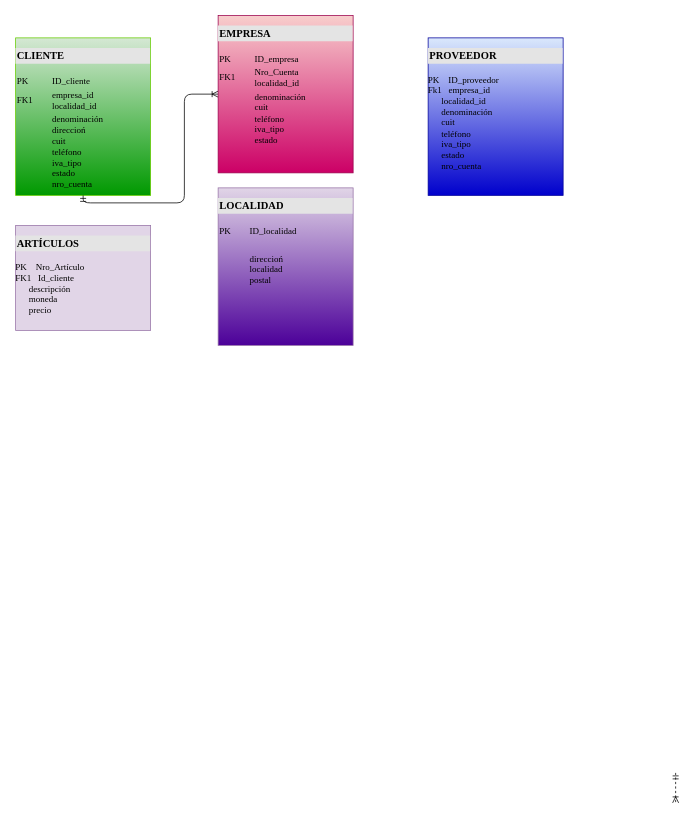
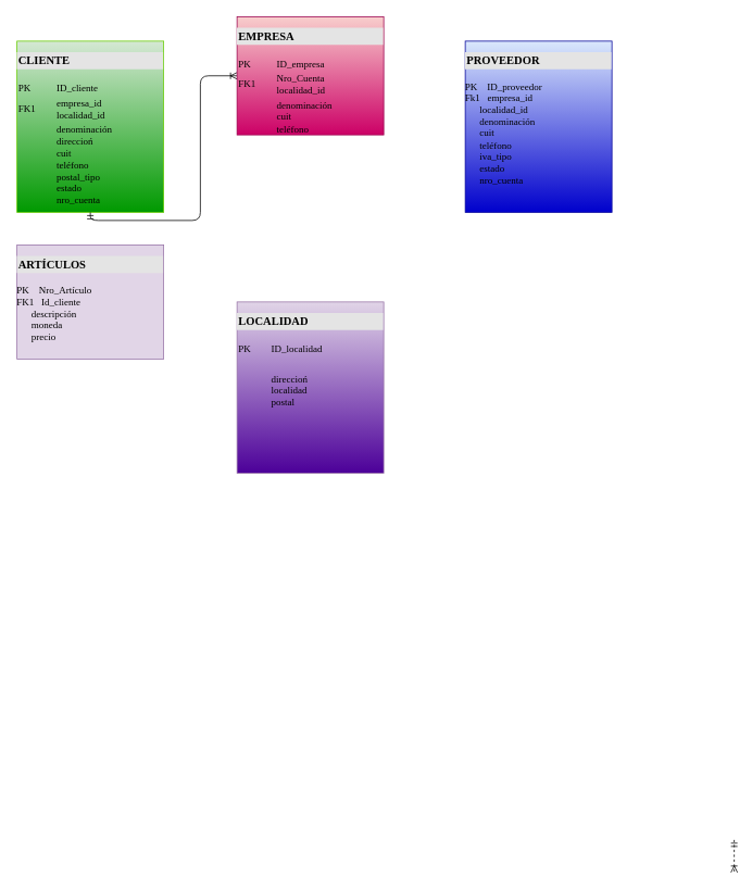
  <mxCell id="0" />
  <mxCell id="1" parent="0" />
- <mxCell id="2" value="&lt;h3 style=&quot;box-sizing: border-box ; width: 100% ; background: #e4e4e4 ; padding: 2px&quot;&gt;CLIENTE&lt;/h3&gt;&lt;table style=&quot;width: 100% ; font-size: 1em&quot; cellpadding=&quot;2&quot; cellspacing=&quot;0&quot;&gt;&lt;tbody&gt;&lt;tr&gt;&lt;td&gt;PK&lt;/td&gt;&lt;td&gt;ID_cliente&lt;/td&gt;&lt;/tr&gt;&lt;tr&gt;&lt;td&gt;FK1&lt;/td&gt;&lt;td&gt;empresa_id&lt;br&gt;localidad_id&lt;/td&gt;&lt;/tr&gt;&lt;tr&gt;&lt;td&gt;&lt;/td&gt;&lt;td&gt;denominación&lt;br&gt;direccioń&lt;br&gt;cuit&lt;br&gt;teléfono&lt;br&gt;iva_tipo&lt;br&gt;estado&lt;br&gt;nro_cuenta&lt;/td&gt;&lt;/tr&gt;&lt;/tbody&gt;&lt;/table&gt;" style="verticalAlign=top;align=left;overflow=fill;html=1;rounded=0;shadow=0;comic=0;labelBackgroundColor=none;strokeWidth=1;fontFamily=Verdana;fontSize=12;fillColor=#d5e8d4;strokeColor=#66CC00;gradientColor=#009900;" parent="1" vertex="1"><mxGeometry x="20" y="50" width="180" height="210" as="geometry" /></mxCell>
+ <mxCell id="2" value="&lt;h3 style=&quot;box-sizing: border-box ; width: 100% ; background: #e4e4e4 ; padding: 2px&quot;&gt;CLIENTE&lt;/h3&gt;&lt;table style=&quot;width: 100% ; font-size: 1em&quot; cellpadding=&quot;2&quot; cellspacing=&quot;0&quot;&gt;&lt;tbody&gt;&lt;tr&gt;&lt;td&gt;PK&lt;/td&gt;&lt;td&gt;ID_cliente&lt;/td&gt;&lt;/tr&gt;&lt;tr&gt;&lt;td&gt;FK1&lt;/td&gt;&lt;td&gt;empresa_id&lt;br&gt;localidad_id&lt;/td&gt;&lt;/tr&gt;&lt;tr&gt;&lt;td&gt;&lt;/td&gt;&lt;td&gt;denominación&lt;br&gt;direccioń&lt;br&gt;cuit&lt;br&gt;teléfono&lt;br&gt;postal_tipo&lt;br&gt;estado&lt;br&gt;nro_cuenta&lt;/td&gt;&lt;/tr&gt;&lt;/tbody&gt;&lt;/table&gt;" style="verticalAlign=top;align=left;overflow=fill;html=1;rounded=0;shadow=0;comic=0;labelBackgroundColor=none;strokeWidth=1;fontFamily=Verdana;fontSize=12;fillColor=#d5e8d4;strokeColor=#66CC00;gradientColor=#009900;" parent="1" vertex="1"><mxGeometry x="20" y="50" width="180" height="210" as="geometry" /></mxCell>
  <mxCell id="3" value="&lt;h3 style=&quot;box-sizing: border-box ; width: 100% ; background: #e4e4e4 ; padding: 2px&quot;&gt;ARTÍCULOS&lt;/h3&gt;&lt;div&gt;PK&amp;nbsp; &amp;nbsp; Nro_Artículo&lt;/div&gt;&lt;div&gt;FK1&amp;nbsp; &amp;nbsp;Id_cliente&lt;/div&gt;&lt;div&gt;&amp;nbsp; &amp;nbsp; &amp;nbsp; descripción&lt;/div&gt;&lt;div&gt;&amp;nbsp; &amp;nbsp; &amp;nbsp; moneda&lt;/div&gt;&lt;div&gt;&amp;nbsp; &amp;nbsp; &amp;nbsp; precio&lt;/div&gt;&lt;div&gt;&lt;br&gt;&lt;/div&gt;" style="verticalAlign=top;align=left;overflow=fill;html=1;rounded=0;shadow=0;comic=0;labelBackgroundColor=none;strokeWidth=1;fontFamily=Verdana;fontSize=12;fillColor=#e1d5e7;strokeColor=#9673a6;" parent="1" vertex="1"><mxGeometry x="20" y="300" width="180" height="140" as="geometry" /></mxCell>
  <mxCell id="4" style="edgeStyle=orthogonalEdgeStyle;html=1;entryX=0.5;entryY=0;dashed=1;labelBackgroundColor=none;startArrow=ERmandOne;endArrow=ERoneToMany;fontFamily=Verdana;fontSize=12;align=left;" parent="1" edge="1"><mxGeometry relative="1" as="geometry"><mxPoint x="900" y="1030" as="sourcePoint" /><mxPoint x="900" y="1070" as="targetPoint" /></mxGeometry></mxCell>
  <mxCell id="5" value="" style="edgeStyle=orthogonalEdgeStyle;html=1;endArrow=ERoneToMany;startArrow=ERmandOne;labelBackgroundColor=none;fontFamily=Verdana;fontSize=12;align=left;exitX=0.5;exitY=1;" parent="1" source="2" target="7" edge="1"><mxGeometry width="100" height="100" relative="1" as="geometry"><mxPoint x="330" y="950" as="sourcePoint" /><mxPoint x="430" y="850" as="targetPoint" /></mxGeometry></mxCell>
  <mxCell id="6" value="&lt;h3 style=&quot;box-sizing: border-box ; width: 100% ; background: #e4e4e4 ; padding: 2px&quot;&gt;PROVEEDOR&lt;/h3&gt;&lt;div&gt;PK&amp;nbsp; &amp;nbsp; ID_proveedor&lt;/div&gt;&lt;div&gt;Fk1&amp;nbsp; &amp;nbsp;empresa_id&lt;/div&gt;&lt;div&gt;&amp;nbsp; &amp;nbsp; &amp;nbsp; localidad_id&lt;/div&gt;&lt;div&gt;&amp;nbsp; &amp;nbsp; &amp;nbsp; denominación&lt;/div&gt;&lt;div&gt;&amp;nbsp; &amp;nbsp; &amp;nbsp; cuit&lt;/div&gt;&lt;div&gt;&amp;nbsp; &amp;nbsp; &amp;nbsp; teléfono&lt;/div&gt;&lt;div&gt;&amp;nbsp; &amp;nbsp; &amp;nbsp; iva_tipo&lt;/div&gt;&lt;div&gt;&amp;nbsp; &amp;nbsp; &amp;nbsp; estado&lt;/div&gt;&lt;div&gt;&amp;nbsp; &amp;nbsp; &amp;nbsp; nro_cuenta&lt;/div&gt;&lt;div&gt;&amp;nbsp; &amp;nbsp;&amp;nbsp;&lt;/div&gt;" style="verticalAlign=top;align=left;overflow=fill;html=1;rounded=0;shadow=0;comic=0;labelBackgroundColor=none;strokeWidth=1;fontFamily=Verdana;fontSize=12;fillColor=#dae8fc;strokeColor=#000099;gradientColor=#0000CC;" parent="1" vertex="1"><mxGeometry x="570" y="50" width="180" height="210" as="geometry" /></mxCell>
- <mxCell id="7" value="&lt;h3 style=&quot;box-sizing: border-box ; width: 100% ; background: #e4e4e4 ; padding: 2px&quot;&gt;EMPRESA&lt;/h3&gt;&lt;table style=&quot;width: 100% ; font-size: 1em&quot; cellpadding=&quot;2&quot; cellspacing=&quot;0&quot;&gt;&lt;tbody&gt;&lt;tr&gt;&lt;td&gt;PK&lt;/td&gt;&lt;td&gt;ID_empresa&lt;/td&gt;&lt;/tr&gt;&lt;tr&gt;&lt;td&gt;FK1&lt;/td&gt;&lt;td&gt;Nro_Cuenta&lt;br&gt;localidad_id&lt;/td&gt;&lt;/tr&gt;&lt;tr&gt;&lt;td&gt;&lt;/td&gt;&lt;td&gt;denominación&lt;br&gt;cuit&lt;br&gt;teléfono&lt;br&gt;iva_tipo&lt;br&gt;estado&lt;/td&gt;&lt;/tr&gt;&lt;/tbody&gt;&lt;/table&gt;" style="verticalAlign=top;align=left;overflow=fill;html=1;rounded=0;shadow=0;comic=0;labelBackgroundColor=none;strokeWidth=1;fontFamily=Verdana;fontSize=12;fillColor=#f8cecc;strokeColor=#99004D;gradientColor=#CC0066;" parent="1" vertex="1"><mxGeometry x="290" y="20" width="180" height="210" as="geometry" /></mxCell>
- <mxCell id="8" value="&lt;h3 style=&quot;box-sizing: border-box ; width: 100% ; background: #e4e4e4 ; padding: 2px&quot;&gt;LOCALIDAD&lt;/h3&gt;&lt;table style=&quot;width: 100% ; font-size: 1em&quot; cellpadding=&quot;2&quot; cellspacing=&quot;0&quot;&gt;&lt;tbody&gt;&lt;tr&gt;&lt;td&gt;PK&lt;/td&gt;&lt;td&gt;ID_localidad&lt;/td&gt;&lt;/tr&gt;&lt;tr&gt;&lt;td&gt;&lt;br&gt;&lt;/td&gt;&lt;td&gt;&lt;br&gt;&lt;/td&gt;&lt;/tr&gt;&lt;tr&gt;&lt;td&gt;&lt;/td&gt;&lt;td&gt;direccioń&lt;br&gt;localidad&lt;br&gt;postal&lt;br&gt;&lt;/td&gt;&lt;/tr&gt;&lt;/tbody&gt;&lt;/table&gt;" style="verticalAlign=top;align=left;overflow=fill;html=1;rounded=0;shadow=0;comic=0;labelBackgroundColor=none;strokeWidth=1;fontFamily=Verdana;fontSize=12;fillColor=#e1d5e7;strokeColor=#9673a6;gradientColor=#4C0099;" parent="1" vertex="1"><mxGeometry x="290" y="250" width="180" height="210" as="geometry" /></mxCell>
+ <mxCell id="7" value="&lt;h3 style=&quot;box-sizing: border-box ; width: 100% ; background: #e4e4e4 ; padding: 2px&quot;&gt;EMPRESA&lt;/h3&gt;&lt;table style=&quot;width: 100% ; font-size: 1em&quot; cellpadding=&quot;2&quot; cellspacing=&quot;0&quot;&gt;&lt;tbody&gt;&lt;tr&gt;&lt;td&gt;PK&lt;/td&gt;&lt;td&gt;ID_empresa&lt;/td&gt;&lt;/tr&gt;&lt;tr&gt;&lt;td&gt;FK1&lt;/td&gt;&lt;td&gt;Nro_Cuenta&lt;br&gt;localidad_id&lt;/td&gt;&lt;/tr&gt;&lt;tr&gt;&lt;td&gt;&lt;/td&gt;&lt;td&gt;denominación&lt;br&gt;cuit&lt;br&gt;teléfono&lt;br&gt;iva_tipo&lt;br&gt;estado&lt;/td&gt;&lt;/tr&gt;&lt;/tbody&gt;&lt;/table&gt;" style="verticalAlign=top;align=left;overflow=fill;html=1;rounded=0;shadow=0;comic=0;labelBackgroundColor=none;strokeWidth=1;fontFamily=Verdana;fontSize=12;fillColor=#f8cecc;strokeColor=#99004D;gradientColor=#CC0066;" parent="1" vertex="1"><mxGeometry x="290" y="20" width="180" height="145" as="geometry" /></mxCell>
+ <mxCell id="8" value="&lt;h3 style=&quot;box-sizing: border-box ; width: 100% ; background: #e4e4e4 ; padding: 2px&quot;&gt;LOCALIDAD&lt;/h3&gt;&lt;table style=&quot;width: 100% ; font-size: 1em&quot; cellpadding=&quot;2&quot; cellspacing=&quot;0&quot;&gt;&lt;tbody&gt;&lt;tr&gt;&lt;td&gt;PK&lt;/td&gt;&lt;td&gt;ID_localidad&lt;/td&gt;&lt;/tr&gt;&lt;tr&gt;&lt;td&gt;&lt;br&gt;&lt;/td&gt;&lt;td&gt;&lt;br&gt;&lt;/td&gt;&lt;/tr&gt;&lt;tr&gt;&lt;td&gt;&lt;/td&gt;&lt;td&gt;direccioń&lt;br&gt;localidad&lt;br&gt;postal&lt;br&gt;&lt;/td&gt;&lt;/tr&gt;&lt;/tbody&gt;&lt;/table&gt;" style="verticalAlign=top;align=left;overflow=fill;html=1;rounded=0;shadow=0;comic=0;labelBackgroundColor=none;strokeWidth=1;fontFamily=Verdana;fontSize=12;fillColor=#e1d5e7;strokeColor=#9673a6;gradientColor=#4C0099;" parent="1" vertex="1"><mxGeometry x="290" y="370" width="180" height="210" as="geometry" /></mxCell>
